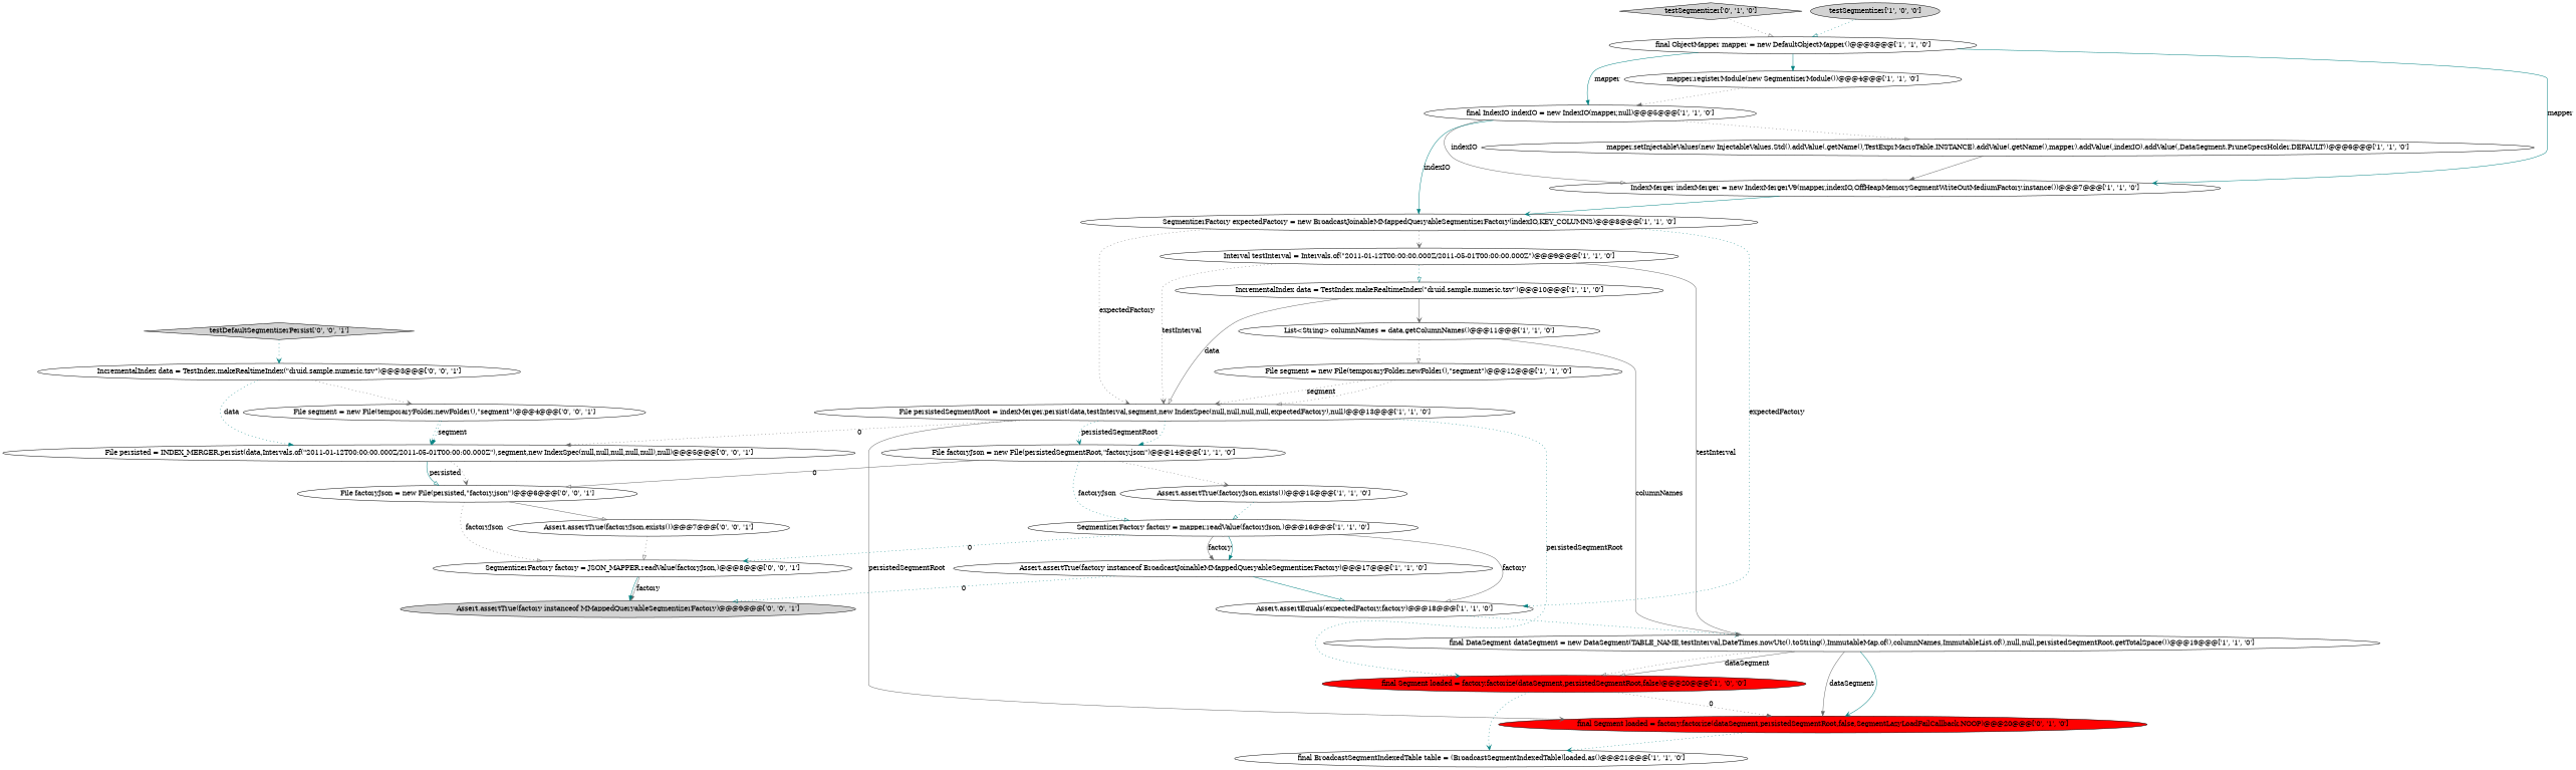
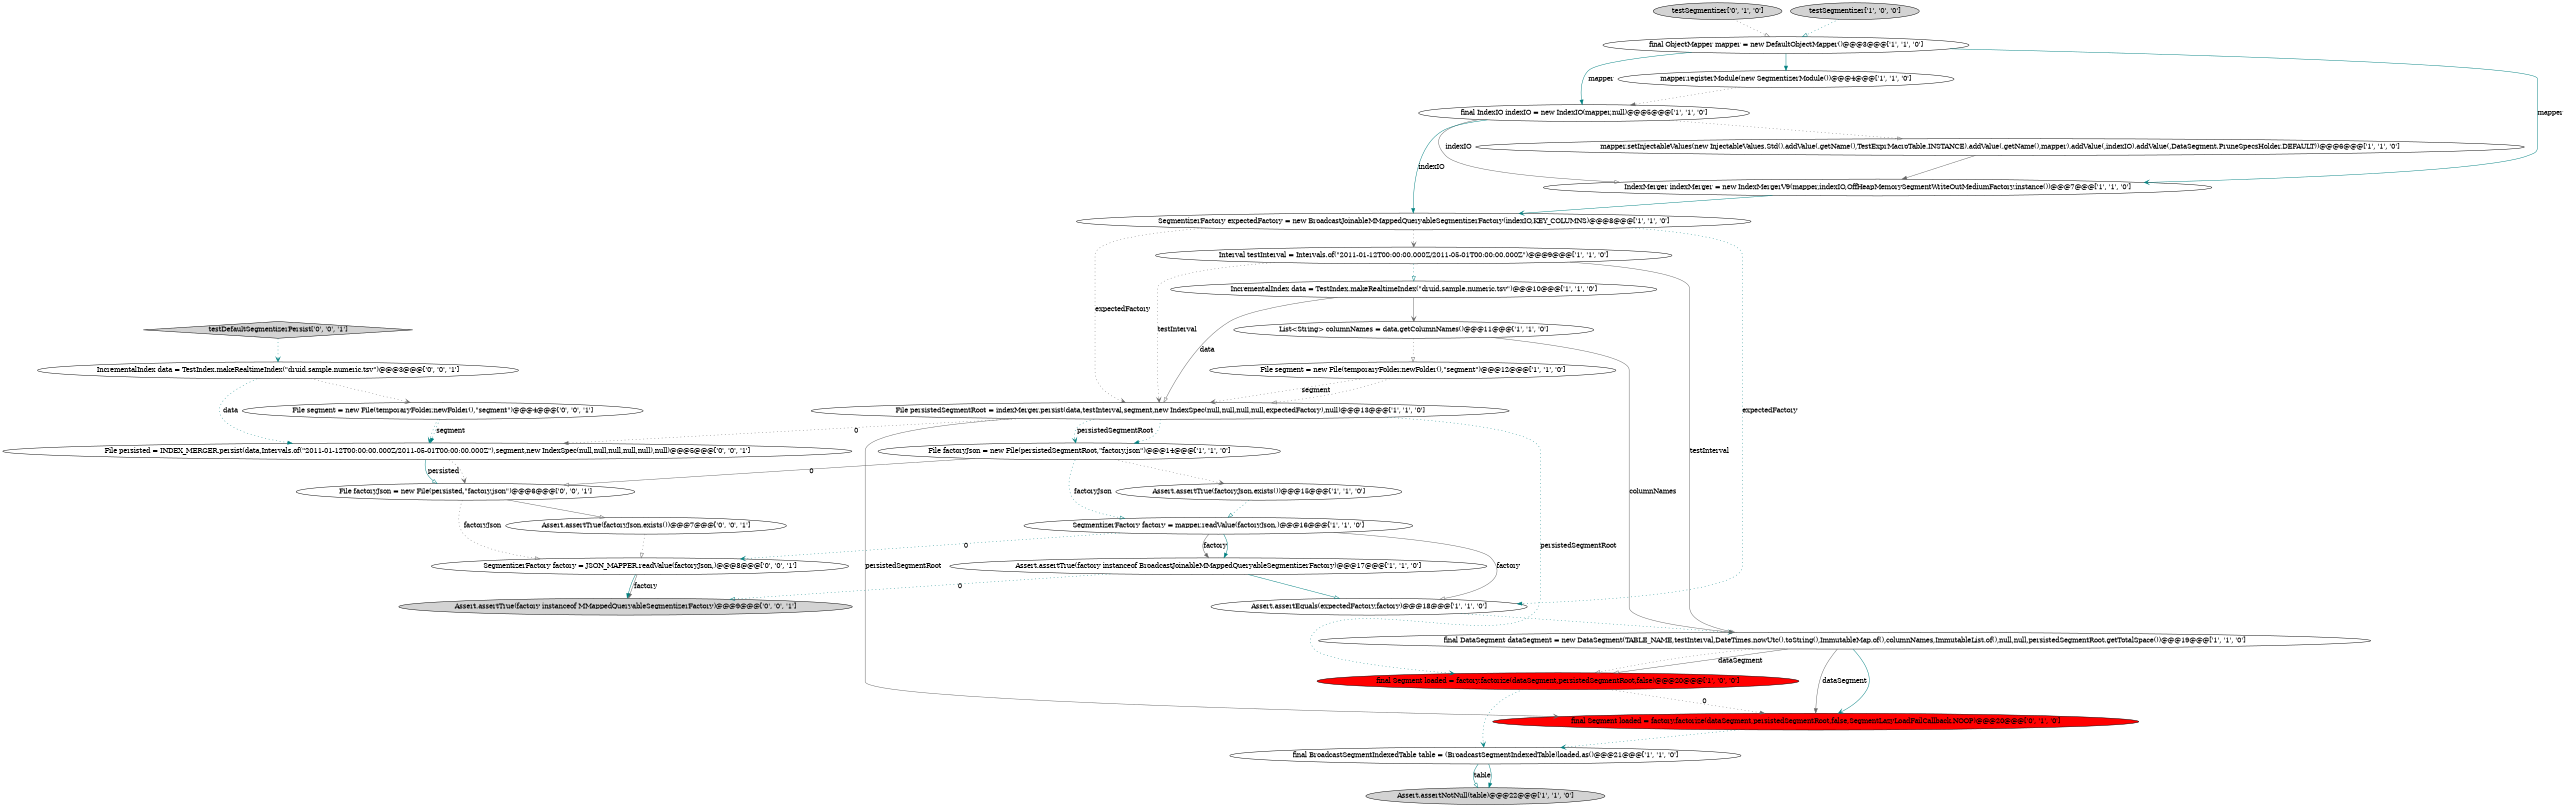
  digraph {
    node [fillcolor=white shape=ellipse style=filled]
    edge [arrowhead=onormal color=gray40 style=dotted]
    n1 [label="Assert.assertTrue(factoryJson.exists())@@@15@@@['1', '1', '0']"]
    n2 [label="SegmentizerFactory factory = mapper.readValue(factoryJson,)@@@16@@@['1', '1', '0']"]
    n3 [label="SegmentizerFactory factory = JSON_MAPPER.readValue(factoryJson,)@@@8@@@['0', '0', '1']"]
    n4 [label="Assert.assertTrue(factory instanceof BroadcastJoinableMMappedQueryableSegmentizerFactory)@@@17@@@['1', '1', '0']"]
    n5 [label="Assert.assertEquals(expectedFactory,factory)@@@18@@@['1', '1', '0']"]
    n6 [label="List<String> columnNames = data.getColumnNames()@@@11@@@['1', '1', '0']"]
    n7 [label="final DataSegment dataSegment = new DataSegment(TABLE_NAME,testInterval,DateTimes.nowUtc().toString(),ImmutableMap.of(),columnNames,ImmutableList.of(),null,null,persistedSegmentRoot.getTotalSpace())@@@19@@@['1', '1', '0']"]
    n8 [label="File segment = new File(temporaryFolder.newFolder(),\"segment\")@@@12@@@['1', '1', '0']"]
    n9 [fillcolor=red label="final Segment loaded = factory.factorize(dataSegment,persistedSegmentRoot,false,SegmentLazyLoadFailCallback.NOOP)@@@20@@@['0', '1', '0']"]
    n10 [fillcolor=red label="final Segment loaded = factory.factorize(dataSegment,persistedSegmentRoot,false)@@@20@@@['1', '0', '0']"]
    n11 [label="File persistedSegmentRoot = indexMerger.persist(data,testInterval,segment,new IndexSpec(null,null,null,null,expectedFactory),null)@@@13@@@['1', '1', '0']"]
    n12 [label="File factoryJson = new File(persisted,\"factory.json\")@@@6@@@['0', '0', '1']"]
    n13 [label="Assert.assertTrue(factoryJson.exists())@@@7@@@['0', '0', '1']"]
    n14 [fillcolor=lightgray label="Assert.assertTrue(factory instanceof MMappedQueryableSegmentizerFactory)@@@9@@@['0', '0', '1']"]
+   n15 [fillcolor=lightgray label="Assert.assertNotNull(table)@@@22@@@['1', '1', '0']"]
    n16 [label="Interval testInterval = Intervals.of(\"2011-01-12T00:00:00.000Z/2011-05-01T00:00:00.000Z\")@@@9@@@['1', '1', '0']"]
    n17 [label="IncrementalIndex data = TestIndex.makeRealtimeIndex(\"druid.sample.numeric.tsv\")@@@10@@@['1', '1', '0']"]
    n18 [label="File persisted = INDEX_MERGER.persist(data,Intervals.of(\"2011-01-12T00:00:00.000Z/2011-05-01T00:00:00.000Z\"),segment,new IndexSpec(null,null,null,null,null),null)@@@5@@@['0', '0', '1']"]
    n19 [label="File factoryJson = new File(persistedSegmentRoot,\"factory.json\")@@@14@@@['1', '1', '0']"]
    n20 [label="mapper.registerModule(new SegmentizerModule())@@@4@@@['1', '1', '0']"]
    n21 [label="final IndexIO indexIO = new IndexIO(mapper,null)@@@5@@@['1', '1', '0']"]
    n22 [label="IndexMerger indexMerger = new IndexMergerV9(mapper,indexIO,OffHeapMemorySegmentWriteOutMediumFactory.instance())@@@7@@@['1', '1', '0']"]
    n23 [label="SegmentizerFactory expectedFactory = new BroadcastJoinableMMappedQueryableSegmentizerFactory(indexIO,KEY_COLUMNS)@@@8@@@['1', '1', '0']"]
    n24 [label="mapper.setInjectableValues(new InjectableValues.Std().addValue(.getName(),TestExprMacroTable.INSTANCE).addValue(.getName(),mapper).addValue(,indexIO).addValue(,DataSegment.PruneSpecsHolder.DEFAULT))@@@6@@@['1', '1', '0']"]
    n25 [fillcolor=lightgray label="testDefaultSegmentizerPersist['0', '0', '1']" shape=diamond]
    n26 [label="IncrementalIndex data = TestIndex.makeRealtimeIndex(\"druid.sample.numeric.tsv\")@@@3@@@['0', '0', '1']"]
    n27 [label="File segment = new File(temporaryFolder.newFolder(),\"segment\")@@@4@@@['0', '0', '1']"]
    n28 [label="final BroadcastSegmentIndexedTable table = (BroadcastSegmentIndexedTable)loaded.as()@@@21@@@['1', '1', '0']"]
-   n29 [fillcolor=lightgray label="testSegmentizer['0', '1', '0']" shape=diamond]
+   n29 [fillcolor=lightgray label="testSegmentizer['0', '1', '0']"]
    n30 [label="final ObjectMapper mapper = new DefaultObjectMapper()@@@3@@@['1', '1', '0']"]
    n31 [fillcolor=lightgray label="testSegmentizer['1', '0', '0']"]
    n1 -> n2 [color=teal]
    n2 -> n3 [arrowhead=vee color=teal label=0]
    n2 -> n4 [arrowhead=normal label=factory style=solid]
    n2 -> n4 [arrowhead=normal color=teal style=solid]
    n2 -> n5 [label=factory style=solid]
    n3 -> n14 [arrowhead=normal label=factory style=solid]
    n3 -> n14 [arrowhead=normal color=teal style=solid]
    n4 -> n5 [color=teal style=solid]
    n4 -> n14 [color=teal label=0]
    n5 -> n7 [arrowhead=vee color=teal]
    n6 -> n7 [arrowhead=normal label=columnNames style=solid]
    n6 -> n8
    n7 -> n9 [arrowhead=normal label=dataSegment style=solid]
    n7 -> n9 [arrowhead=vee color=teal style=solid]
    n7 -> n10 [label=dataSegment style=solid]
    n7 -> n10
    n8 -> n11 [arrowhead=vee label=segment]
    n8 -> n11
    n9 -> n28 [arrowhead=vee color=teal]
    n10 -> n9 [arrowhead=normal label=0]
    n10 -> n28 [arrowhead=vee color=teal]
    n11 -> n9 [arrowhead=vee label=persistedSegmentRoot style=solid]
    n11 -> n10 [arrowhead=vee color=teal label=persistedSegmentRoot]
    n11 -> n18 [arrowhead=normal label=0]
    n11 -> n19 [arrowhead=normal color=teal]
    n11 -> n19 [arrowhead=vee color=teal label=persistedSegmentRoot]
    n12 -> n3 [label=factoryJson]
    n12 -> n13 [style=solid]
    n13 -> n3
    n16 -> n7 [label=testInterval style=solid]
    n16 -> n11 [arrowhead=vee label=testInterval]
    n16 -> n17 [color=teal]
    n17 -> n6 [arrowhead=vee style=solid]
    n17 -> n11 [label=data style=solid]
    n18 -> n12 [color=teal label=persisted style=solid]
    n18 -> n12 [arrowhead=vee]
    n19 -> n1 [arrowhead=vee]
    n19 -> n2 [color=teal label=factoryJson]
    n19 -> n12 [label=0 style=solid]
    n20 -> n21 [arrowhead=normal]
    n21 -> n22 [label=indexIO style=solid]
    n21 -> n23 [arrowhead=normal color=teal label=indexIO style=solid]
    n21 -> n24
    n22 -> n23 [arrowhead=vee color=teal style=solid]
    n23 -> n5 [arrowhead=normal color=teal label=expectedFactory]
    n23 -> n11 [arrowhead=vee label=expectedFactory]
    n23 -> n16 [arrowhead=vee]
    n24 -> n22 [arrowhead=normal style=solid]
    n25 -> n26 [arrowhead=vee color=teal]
    n26 -> n18 [arrowhead=normal color=teal label=data]
    n26 -> n27 [arrowhead=vee]
    n27 -> n18 [arrowhead=normal color=teal label=segment]
    n27 -> n18 [arrowhead=vee color=teal]
+   n28 -> n15 [color=teal label=table style=solid]
+   n28 -> n15 [arrowhead=normal color=teal style=solid]
    n29 -> n30
    n30 -> n20 [arrowhead=normal color=teal style=solid]
    n30 -> n21 [arrowhead=normal color=teal label=mapper style=solid]
    n30 -> n22 [arrowhead=vee color=teal label=mapper style=solid]
    n31 -> n30 [color=teal]
  }
